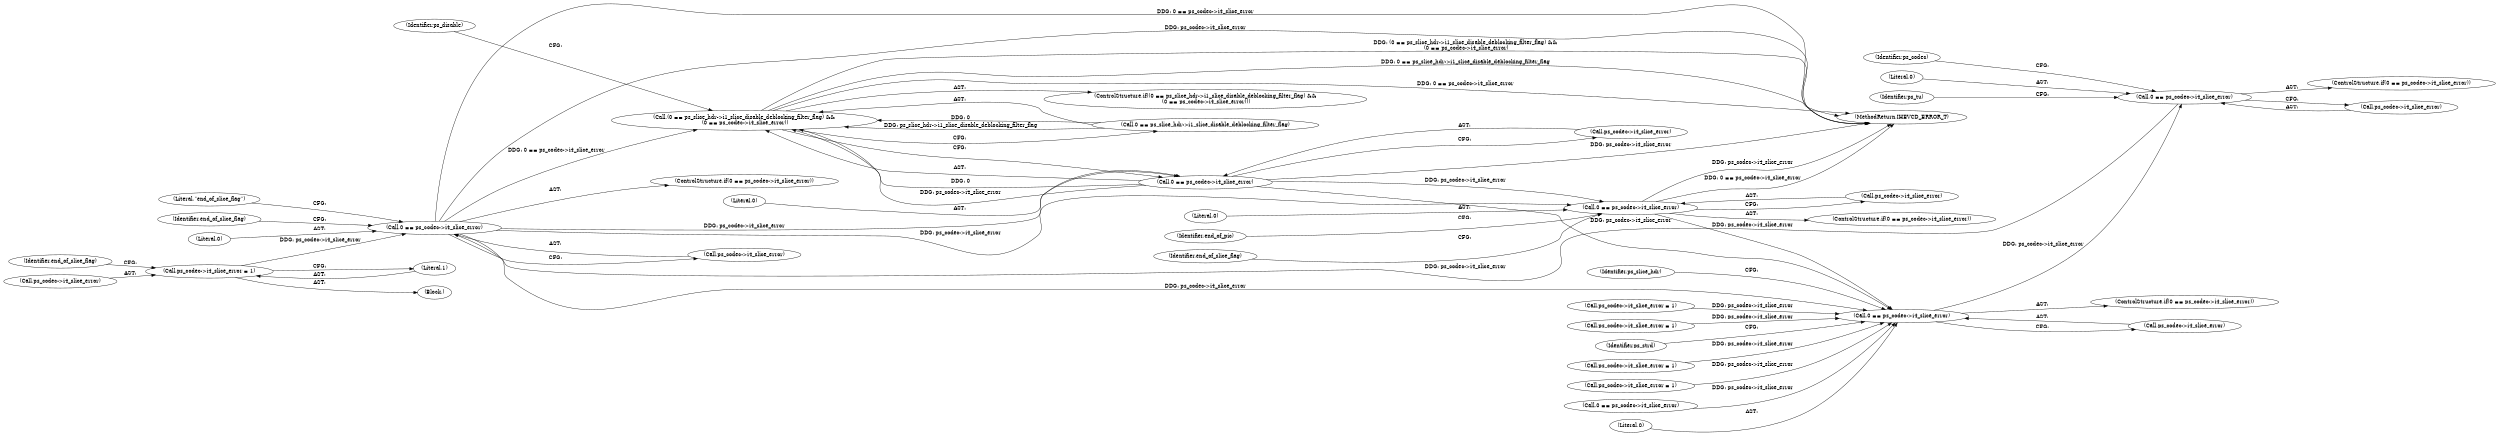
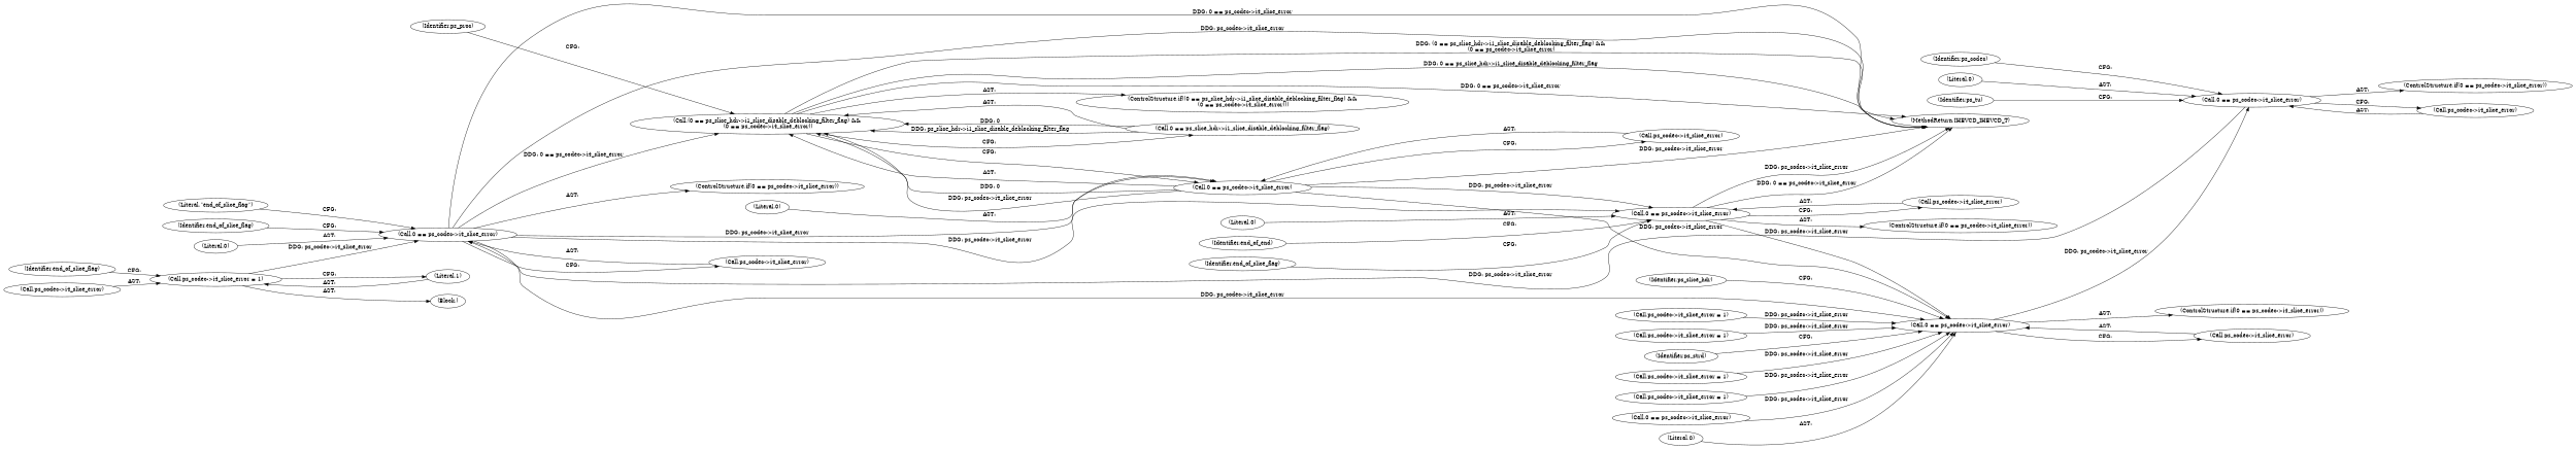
  digraph {
    rankdir=LR
    n1 [label="(Call,ps_codec->i4_slice_error = 1)"]
    n2 [label="(Call,0 == ps_codec->i4_slice_error)"]
    n3 [label="(Literal,1)"]
    n4 [label="(Block,)"]
    n5 [label="(Call,0 == ps_codec->i4_slice_error)"]
    n6 [label="(Call,(0 == ps_slice_hdr->i1_slice_disable_deblocking_filter_flag) &&\n (0 == ps_codec->i4_slice_error))"]
    n7 [label="(Call,0 == ps_codec->i4_slice_error)"]
    n8 [label="(Call,0 == ps_codec->i4_slice_error)"]
    n9 [label="(Call,ps_codec->i4_slice_error)"]
-   n10 [label="(MethodReturn,IHEVCD_ERROR_T)"]
+   n10 [label="(MethodReturn,IHEVCD_IHEVCD_T)"]
    n11 [label="(ControlStructure,if(0 == ps_codec->i4_slice_error))"]
    n12 [label="(Call,0 == ps_codec->i4_slice_error)"]
    n13 [label="(ControlStructure,if(0 == ps_codec->i4_slice_error))"]
    n14 [label="(Call,ps_codec->i4_slice_error)"]
    n15 [label="(Call,0 == ps_slice_hdr->i1_slice_disable_deblocking_filter_flag)"]
    n16 [label="(ControlStructure,if((0 == ps_slice_hdr->i1_slice_disable_deblocking_filter_flag) &&\n (0 == ps_codec->i4_slice_error)))"]
    n17 [label="(Call,ps_codec->i4_slice_error)"]
    n18 [label="(Call,ps_codec->i4_slice_error)"]
    n19 [label="(ControlStructure,if(0 == ps_codec->i4_slice_error))"]
    n20 [label="(ControlStructure,if(0 == ps_codec->i4_slice_error))"]
    n21 [label="(Call,ps_codec->i4_slice_error)"]
    n22 [label="(Call,ps_codec->i4_slice_error = 1)"]
-   n23 [label="(Identifier,ps_disable)"]
+   n23 [label="(Identifier,ps_proc)"]
    n24 [label="(Identifier,end_of_slice_flag)"]
    n25 [label="(Identifier,ps_codec)"]
    n26 [label="(Literal,0)"]
    n27 [label="(Call,ps_codec->i4_slice_error = 1)"]
-   n28 [label="(Identifier,end_of_pic)"]
+   n28 [label="(Identifier,end_of_end)"]
    n29 [label="(Identifier,ps_strd)"]
    n30 [label="(Call,ps_codec->i4_slice_error = 1)"]
    n31 [label="(Identifier,end_of_slice_flag)"]
    n32 [label="(Call,ps_codec->i4_slice_error = 1)"]
    n33 [label="(Call,0 == ps_codec->i4_slice_error)"]
    n34 [label="(Literal,0)"]
    n35 [label="(Literal,0)"]
    n36 [label="(Literal,\"end_of_slice_flag\")"]
    n37 [label="(Identifier,end_of_slice_flag)"]
    n38 [label="(Call,ps_codec->i4_slice_error)"]
    n39 [label="(Literal,0)"]
    n40 [label="(Identifier,ps_slice_hdr)"]
    n41 [label="(Identifier,ps_tu)"]
    n42 [label="(Literal,0)"]
    n1 -> n2 [label="DDG: ps_codec->i4_slice_error"]
    n1 -> n3 [label="CFG: "]
    n1 -> n4 [label="AST: "]
    n2 -> n5 [label="DDG: ps_codec->i4_slice_error"]
    n2 -> n6 [label="DDG: 0 == ps_codec->i4_slice_error"]
    n2 -> n7 [label="DDG: ps_codec->i4_slice_error"]
    n2 -> n8 [label="DDG: ps_codec->i4_slice_error"]
    n2 -> n9 [label="CFG: "]
    n2 -> n10 [label="DDG: ps_codec->i4_slice_error"]
    n2 -> n10 [label="DDG: 0 == ps_codec->i4_slice_error"]
    n2 -> n11 [label="AST: "]
    n3 -> n1 [label="AST: "]
    n5 -> n12 [label="DDG: ps_codec->i4_slice_error"]
    n5 -> n13 [label="AST: "]
    n5 -> n14 [label="CFG: "]
    n6 -> n7 [label="CFG: "]
    n6 -> n10 [label="DDG: 0 == ps_codec->i4_slice_error"]
    n6 -> n10 [label="DDG: (0 == ps_slice_hdr->i1_slice_disable_deblocking_filter_flag) &&\n (0 == ps_codec->i4_slice_error)"]
    n6 -> n10 [label="DDG: 0 == ps_slice_hdr->i1_slice_disable_deblocking_filter_flag"]
    n6 -> n15 [label="CFG: "]
    n6 -> n16 [label="AST: "]
    n7 -> n5 [label="DDG: ps_codec->i4_slice_error"]
    n7 -> n6 [label="AST: "]
    n7 -> n6 [label="DDG: 0"]
    n7 -> n6 [label="DDG: ps_codec->i4_slice_error"]
    n7 -> n8 [label="DDG: ps_codec->i4_slice_error"]
    n7 -> n10 [label="DDG: ps_codec->i4_slice_error"]
    n7 -> n17 [label="CFG: "]
    n8 -> n5 [label="DDG: ps_codec->i4_slice_error"]
    n8 -> n10 [label="DDG: ps_codec->i4_slice_error"]
    n8 -> n10 [label="DDG: 0 == ps_codec->i4_slice_error"]
    n8 -> n18 [label="CFG: "]
    n8 -> n19 [label="AST: "]
    n9 -> n2 [label="AST: "]
    n12 -> n2 [label="DDG: ps_codec->i4_slice_error"]
    n12 -> n20 [label="AST: "]
    n12 -> n21 [label="CFG: "]
    n14 -> n5 [label="AST: "]
    n15 -> n6 [label="AST: "]
    n15 -> n6 [label="DDG: 0"]
    n15 -> n6 [label="DDG: ps_slice_hdr->i1_slice_disable_deblocking_filter_flag"]
    n17 -> n7 [label="AST: "]
    n18 -> n8 [label="AST: "]
    n21 -> n12 [label="AST: "]
    n22 -> n5 [label="DDG: ps_codec->i4_slice_error"]
    n23 -> n6 [label="CFG: "]
    n24 -> n1 [label="CFG: "]
    n25 -> n12 [label="CFG: "]
    n26 -> n8 [label="AST: "]
    n27 -> n5 [label="DDG: ps_codec->i4_slice_error"]
    n28 -> n8 [label="CFG: "]
    n29 -> n5 [label="CFG: "]
    n30 -> n5 [label="DDG: ps_codec->i4_slice_error"]
    n31 -> n2 [label="CFG: "]
    n32 -> n5 [label="DDG: ps_codec->i4_slice_error"]
    n33 -> n5 [label="DDG: ps_codec->i4_slice_error"]
    n34 -> n12 [label="AST: "]
    n35 -> n2 [label="AST: "]
    n36 -> n2 [label="CFG: "]
    n37 -> n8 [label="CFG: "]
    n38 -> n1 [label="AST: "]
    n39 -> n5 [label="AST: "]
    n40 -> n5 [label="CFG: "]
    n41 -> n12 [label="CFG: "]
    n42 -> n7 [label="AST: "]
  }
